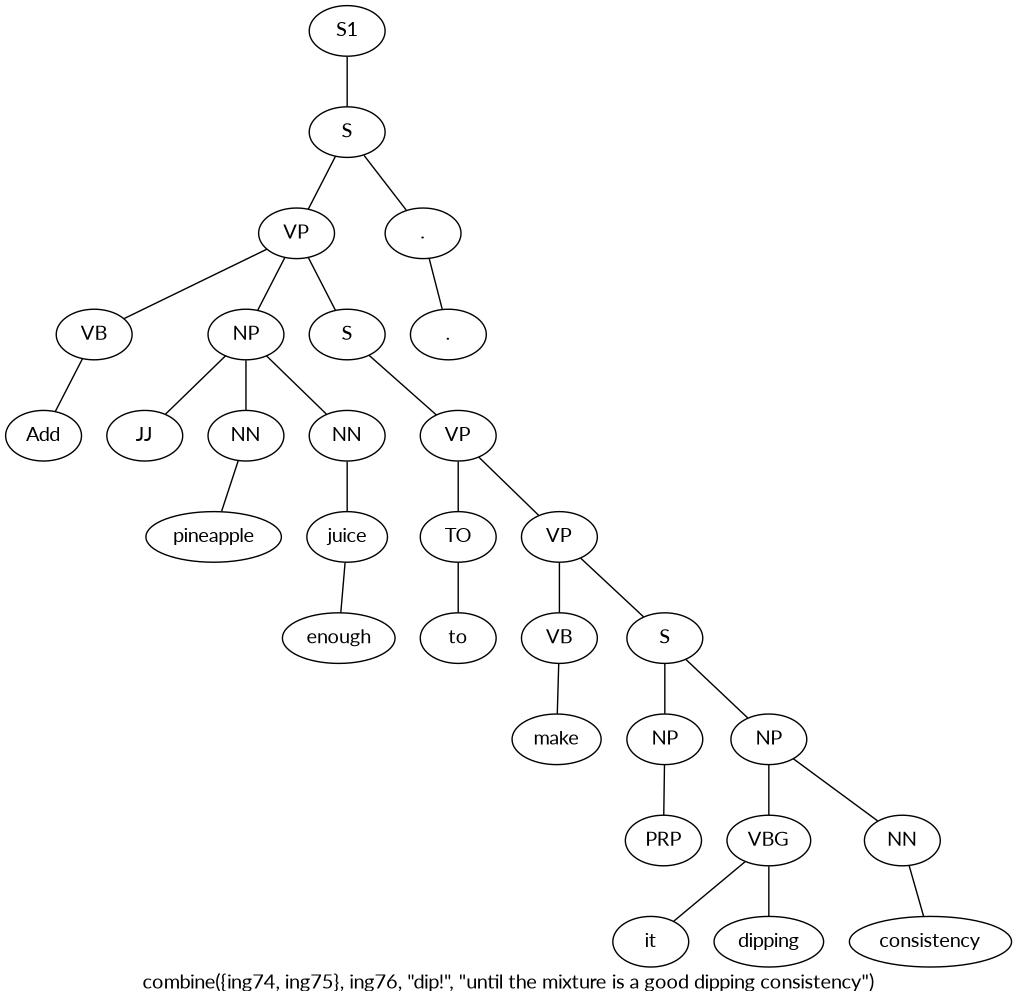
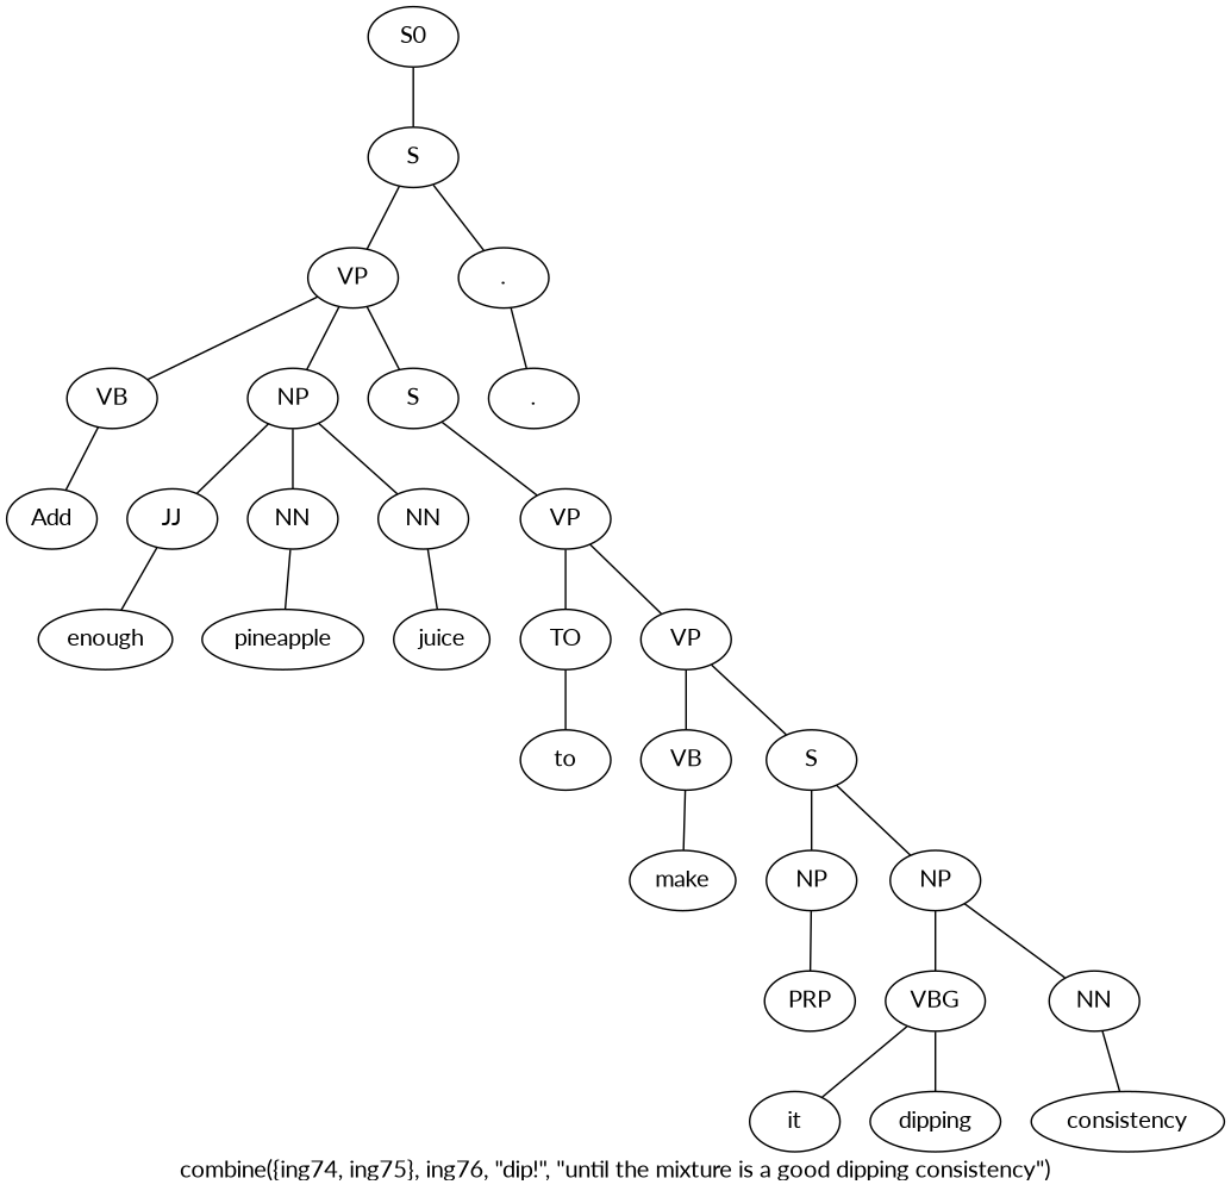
  graph {
    fontname=Lato
    label="combine({ing74, ing75}, ing76, \"dip!\", \"until the mixture is a good dipping consistency\")"
    node [fontname=Lato]
    edge [fontname=Lato]
-   n1 [label=S1]
+   n1 [label=S0]
    n2 [label=S]
    n3 [label=VP]
    n4 [label="."]
    n5 [label=VB]
    n6 [label=NP]
    n7 [label=S]
    n8 [label="."]
    n9 [label=Add]
    n10 [label=JJ]
    n11 [label=NN]
    n12 [label=NN]
    n13 [label=VP]
    n14 [label=enough]
    n15 [label=pineapple]
    n16 [label=juice]
    n17 [label=TO]
    n18 [label=VP]
    n19 [label=to]
    n20 [label=VB]
    n21 [label=S]
    n22 [label=make]
    n23 [label=NP]
    n24 [label=NP]
    n25 [label=PRP]
    n26 [label=VBG]
    n27 [label=NN]
    n28 [label=it]
    n29 [label=dipping]
    n30 [label=consistency]
    n1 -- n2
    n2 -- n3
    n2 -- n4
    n3 -- n5
    n3 -- n6
    n3 -- n7
    n4 -- n8
    n5 -- n9
    n6 -- n10
    n6 -- n11
    n6 -- n12
    n7 -- n13
-   n16 -- n14
+   n10 -- n14
    n11 -- n15
    n12 -- n16
    n13 -- n17
    n13 -- n18
    n17 -- n19
    n18 -- n20
    n18 -- n21
    n20 -- n22
    n21 -- n23
    n21 -- n24
    n23 -- n25
    n24 -- n26
    n24 -- n27
    n26 -- n28
    n26 -- n29
    n27 -- n30
  }
